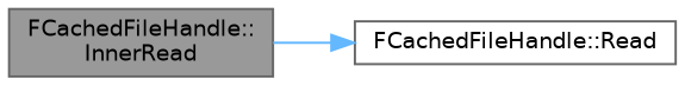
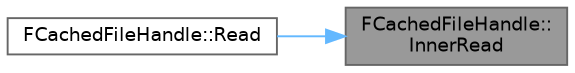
  digraph {
    rankdir=RL
    node [fontname=Helvetica fontsize=10 shape=box style=filled]
    n1 [color=gray40 fillcolor=grey60 fontcolor=black height=0.2 label="FCachedFileHandle::\lInnerRead" width=0.4]
    n2 [color=grey40 fillcolor=white height=0.2 label="FCachedFileHandle::Read" width=0.4]
-   n2 -> n1 [color=steelblue1 dir=back fontname=Helvetica fontsize=10 labelfontname=Helvetica labelfontsize=10 style=solid]
+   n1 -> n2 [color=steelblue1 dir=back fontname=Helvetica fontsize=10 labelfontname=Helvetica labelfontsize=10 style=solid]
  }
